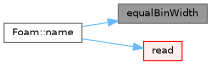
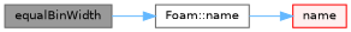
  digraph {
    rankdir=LR
    node [fontname=Helvetica fontsize=10 shape=box style=filled]
    edge [color=steelblue1 fontname=Helvetica fontsize=10 labelfontname=Helvetica labelfontsize=10 style=solid]
    n1 [color=gray40 fillcolor=grey60 fontcolor=black height=0.2 label=equalBinWidth width=0.4]
    n2 [color=grey40 fillcolor=white height=0.2 label="Foam::name" width=0.4]
-   n3 [color=red fillcolor="#FFF0F0" height=0.2 label=read width=0.4]
-   n2 -> n1
+   n3 [color=red fillcolor="#FFF0F0" height=0.2 label=name width=0.4]
+   n1 -> n2
    n2 -> n3
  }
